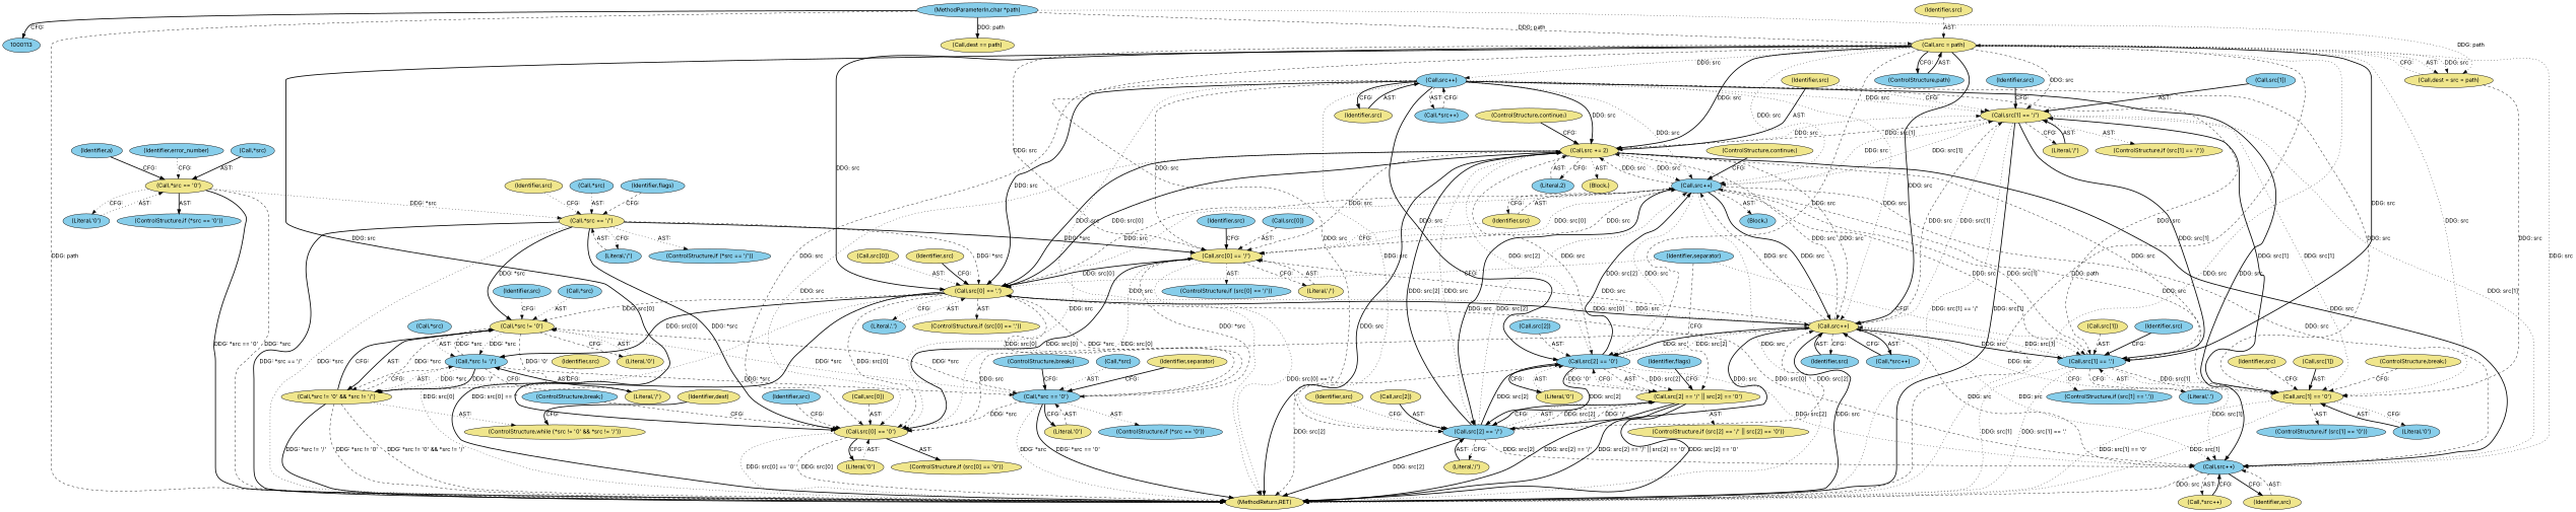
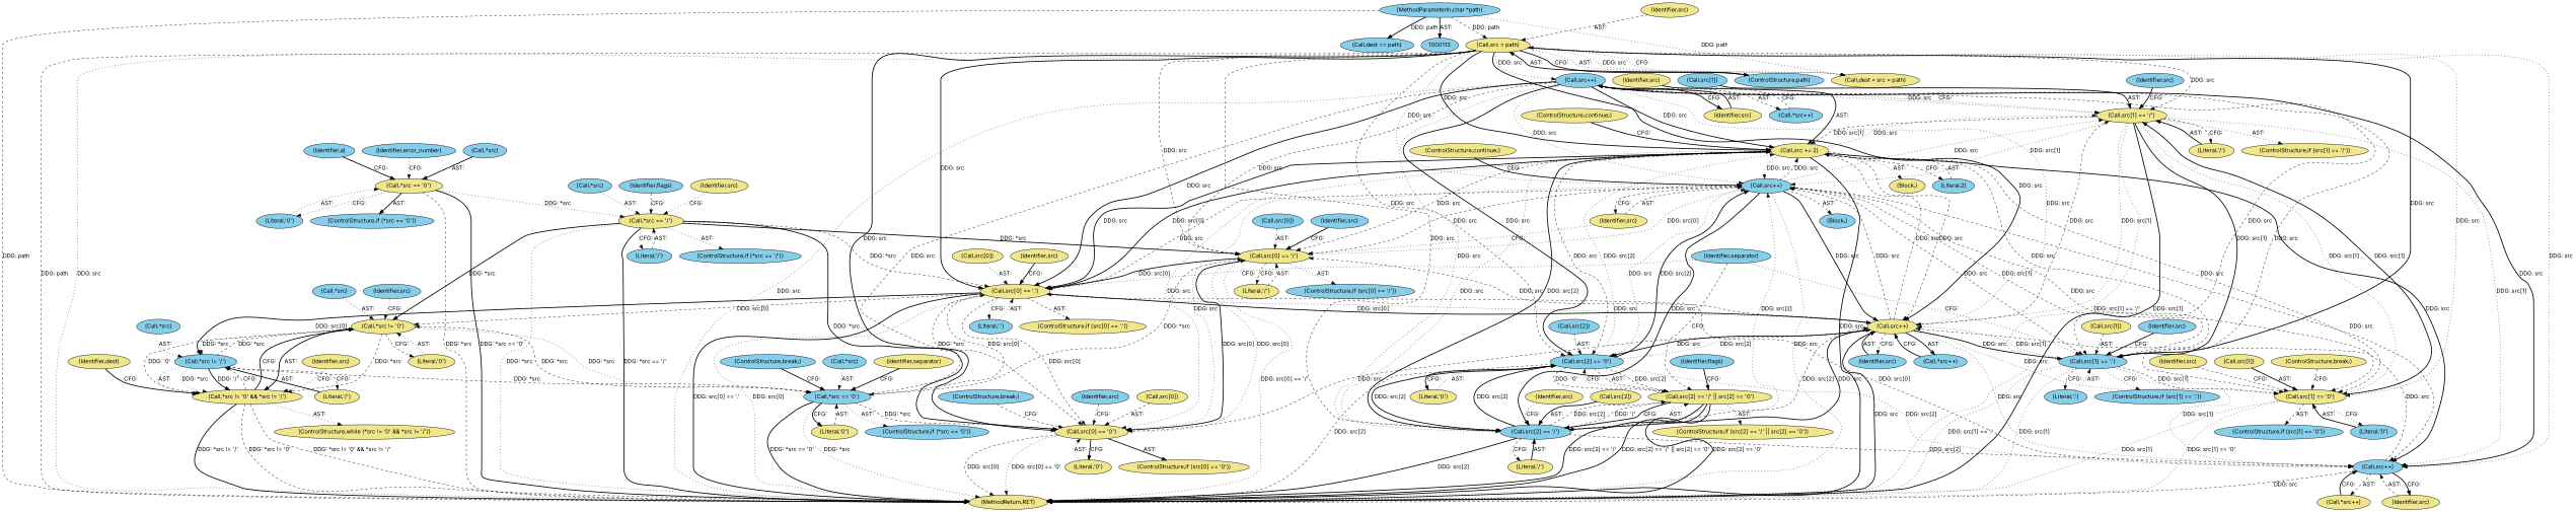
  digraph {
    fontname=Inter
    node [fillcolor=khaki fontname=Inter style=filled]
    edge [fontname=Inter style=dashed]
    n1 [label="(Call,src[1] == '/')"]
    n2 [label="(Call,src += 2)"]
    n3 [fillcolor=skyblue label="(Call,src++)"]
    n4 [label="(Call,src++)"]
    n5 [fillcolor=skyblue label="(Call,src++)"]
    n6 [label="(Call,src[1] == '\0')"]
    n7 [fillcolor=skyblue label="(Call,src[1] == '.')"]
    n8 [label="(Literal,'/')"]
    n9 [label="(ControlStructure,if (src[1] == '/'))"]
    n10 [label="(MethodReturn,RET)"]
    n11 [fillcolor=skyblue label="(Call,src[2] == '/')"]
    n12 [label="(Call,src[0] == '/')"]
    n13 [label="(Call,src[0] == '\0')"]
    n14 [label="(Call,src[0] == '.')"]
    n15 [fillcolor=skyblue label="(Call,src[2] == '\0')"]
    n16 [label="(Block,)"]
    n17 [fillcolor=skyblue label="(Literal,2)"]
    n18 [label="(Identifier,src)"]
    n19 [fillcolor=skyblue label="(Block,)"]
    n20 [fillcolor=skyblue label="(Identifier,src)"]
    n21 [fillcolor=skyblue label="(Call,*src++)"]
    n22 [label="(Identifier,src)"]
    n23 [label="(Call,*src++)"]
    n24 [fillcolor=skyblue label="(ControlStructure,if (src[1] == '\0'))"]
    n25 [fillcolor=skyblue label="(Literal,'\0')"]
    n26 [fillcolor=skyblue label="(Literal,'.')"]
    n27 [fillcolor=skyblue label="(ControlStructure,if (src[1] == '.'))"]
    n28 [label="(Call,src[2] == '/' || src[2] == '\0')"]
    n29 [label="(Literal,'/')"]
    n30 [label="(Literal,'/')"]
    n31 [fillcolor=skyblue label="(ControlStructure,if (src[0] == '/'))"]
    n32 [label="(ControlStructure,if (src[0] == '\0'))"]
    n33 [label="(Literal,'\0')"]
    n34 [label="(Call,*src != '\0')"]
    n35 [fillcolor=skyblue label="(Call,*src == '\0')"]
    n36 [fillcolor=skyblue label="(Call,*src != '/')"]
    n37 [fillcolor=skyblue label="(Literal,'.')"]
    n38 [label="(ControlStructure,if (src[0] == '.'))"]
    n39 [label="(Literal,'\0')"]
    n40 [label="(ControlStructure,if (src[2] == '/' || src[2] == '\0'))"]
    n41 [label="(Call,*src == '/')"]
    n42 [fillcolor=skyblue label="(Literal,'/')"]
    n43 [fillcolor=skyblue label="(ControlStructure,if (*src == '/'))"]
    n44 [label="(Call,*src != '\0' && *src != '/')"]
    n45 [label="(Literal,'\0')"]
    n46 [label="(Call,*src == '\0')"]
    n47 [fillcolor=skyblue label="(Literal,'\0')"]
    n48 [fillcolor=skyblue label="(ControlStructure,if (*src == '\0'))"]
    n49 [label="(Call,src = path)"]
    n50 [fillcolor=skyblue label="(Call,src++)"]
    n51 [fillcolor=skyblue label="(ControlStructure,path)"]
    n52 [label="(Call,dest = src = path)"]
    n53 [label="(Identifier,src)"]
    n54 [fillcolor=skyblue label="(Call,*src++)"]
    n55 [fillcolor=skyblue label="(MethodParameterIn,char *path)"]
-   n56 [label="(Call,dest == path)"]
+   n56 [fillcolor=skyblue label="(Call,dest == path)"]
    1000113 [fillcolor=skyblue]
    n58 [label="(Literal,'\0')"]
    n59 [fillcolor=skyblue label="(ControlStructure,if (*src == '\0'))"]
    n60 [label="(Literal,'/')"]
    n61 [label="(ControlStructure,while (*src != '\0' && *src != '/'))"]
    n62 [label="(Identifier,src)"]
    n63 [label="(Call,src[1])"]
    n64 [label="(Identifier,src)"]
    n65 [fillcolor=skyblue label="(ControlStructure,break;)"]
    n66 [fillcolor=skyblue label="(Identifier,flags)"]
    n67 [label="(Call,src[0])"]
    n68 [fillcolor=skyblue label="(Identifier,src)"]
    n69 [fillcolor=skyblue label="(Call,*src)"]
    n70 [fillcolor=skyblue label="(Call,src[2])"]
    n71 [fillcolor=skyblue label="(Identifier,separator)"]
    n72 [fillcolor=skyblue label="(Call,*src)"]
    n73 [label="(Identifier,separator)"]
    n74 [fillcolor=skyblue label="(Call,*src)"]
    n75 [label="(Identifier,src)"]
    n76 [fillcolor=skyblue label="(Identifier,a)"]
    n77 [fillcolor=skyblue label="(Call,src[1])"]
    n78 [label="(Identifier,dest)"]
    n79 [label="(Identifier,src)"]
    n80 [fillcolor=skyblue label="(Identifier,error_number)"]
    n81 [label="(Call,src[0])"]
    n82 [label="(Call,src[1])"]
    n83 [fillcolor=skyblue label="(Call,src[0])"]
    n84 [fillcolor=skyblue label="(Identifier,src)"]
    n85 [fillcolor=skyblue label="(Identifier,src)"]
    n86 [fillcolor=skyblue label="(Call,*src)"]
    n87 [label="(ControlStructure,break;)"]
    n88 [fillcolor=skyblue label="(Identifier,src)"]
    n89 [label="(Call,src[2])"]
    n90 [fillcolor=skyblue label="(Identifier,flags)"]
    n91 [label="(Identifier,src)"]
    n92 [fillcolor=skyblue label="(Call,*src)"]
    n93 [fillcolor=skyblue label="(ControlStructure,break;)"]
    n94 [label="(ControlStructure,continue;)"]
    n95 [fillcolor=skyblue label="(Identifier,src)"]
    n96 [label="(ControlStructure,continue;)"]
    n97 [label="(Identifier,src)"]
    n98 [label="(Identifier,src)"]
    n1 -> n2 [label="DDG: src[1]"]
    n1 -> n3 [label="DDG: src[1]" style=dotted]
    n1 -> n4 [label="DDG: src[1]" style=dotted]
    n1 -> n5 [label="DDG: src[1]" style=dotted]
    n1 -> n6 [label="DDG: src[1]" style=dotted]
    n1 -> n7 [label="DDG: src[1]" style=bold]
    n1 -> n8 [label="CFG: "]
    n1 -> n9 [label="AST: " style=dotted]
    n1 -> n10 [label="DDG: src[1] == '/'" style=dotted]
    n1 -> n10 [label="DDG: src[1]" style=bold]
    n2 -> n1 [label="DDG: src" style=dotted]
    n2 -> n3 [label="DDG: src" style=dotted]
    n2 -> n4 [label="DDG: src"]
    n2 -> n5 [label="DDG: src" style=bold]
-   n52 -> n6 [label="DDG: src"]
+   n2 -> n6 [label="DDG: src"]
    n2 -> n7 [label="DDG: src"]
    n2 -> n10 [label="DDG: src" style=bold]
    n2 -> n11 [label="DDG: src" style=dotted]
    n2 -> n12 [label="DDG: src"]
    n2 -> n13 [label="DDG: src" style=dotted]
    n2 -> n14 [label="DDG: src" style=bold]
    n2 -> n15 [label="DDG: src"]
    n2 -> n16 [label="AST: " style=dotted]
    n2 -> n17 [label="CFG: "]
    n3 -> n1 [label="DDG: src" style=dotted]
    n3 -> n2 [label="DDG: src"]
    n3 -> n4 [label="DDG: src" style=bold]
    n3 -> n5 [label="DDG: src"]
    n3 -> n6 [label="DDG: src"]
    n3 -> n7 [label="DDG: src"]
    n3 -> n10 [label="DDG: src" style=dotted]
    n3 -> n11 [label="DDG: src" style=bold]
    n3 -> n12 [label="DDG: src"]
    n3 -> n13 [label="DDG: src" style=dotted]
    n3 -> n14 [label="DDG: src"]
    n3 -> n15 [label="DDG: src" style=dotted]
    n3 -> n18 [label="CFG: "]
    n3 -> n19 [label="AST: "]
    n4 -> n1 [label="DDG: src"]
    n4 -> n2 [label="DDG: src"]
    n4 -> n3 [label="DDG: src"]
    n4 -> n5 [label="DDG: src" style=dotted]
    n4 -> n6 [label="DDG: src" style=dotted]
    n4 -> n7 [label="DDG: src" style=bold]
    n4 -> n10 [label="DDG: src" style=bold]
    n4 -> n11 [label="DDG: src" style=bold]
    n4 -> n12 [label="DDG: src"]
    n4 -> n13 [label="DDG: src"]
    n4 -> n14 [label="DDG: src" style=dotted]
    n4 -> n15 [label="DDG: src" style=bold]
    n4 -> n20 [label="CFG: "]
    n4 -> n21 [label="AST: " style=bold]
    n5 -> n4 [label="DDG: src"]
    n5 -> n10 [label="DDG: src"]
    n5 -> n22 [label="CFG: " style=bold]
    n5 -> n23 [label="AST: "]
    n6 -> n1 [label="DDG: src[1]" style=bold]
    n6 -> n10 [label="DDG: src[1] == '\0'" style=dotted]
    n6 -> n10 [label="DDG: src[1]" style=dotted]
    n6 -> n24 [label="AST: "]
    n6 -> n25 [label="CFG: " style=dotted]
    n7 -> n3 [label="DDG: src[1]"]
    n7 -> n4 [label="DDG: src[1]" style=dotted]
    n7 -> n5 [label="DDG: src[1]" style=dotted]
    n7 -> n6 [label="DDG: src[1]"]
    n7 -> n10 [label="DDG: src[1] == '.'" style=dotted]
    n7 -> n10 [label="DDG: src[1]" style=dotted]
    n7 -> n26 [label="CFG: "]
    n7 -> n27 [label="CFG: " style=dotted]
    n8 -> n1 [label="AST: " style=bold]
    n11 -> n2 [label="DDG: src[2]" style=bold]
    n11 -> n3 [label="DDG: src[2]" style=dotted]
    n11 -> n4 [label="DDG: src[2]"]
    n11 -> n5 [label="DDG: src[2]"]
    n11 -> n10 [label="DDG: src[2]" style=bold]
    n11 -> n15 [label="DDG: src[2]" style=bold]
    n11 -> n28 [label="AST: " style=dotted]
    n11 -> n28 [label="DDG: src[2]"]
    n11 -> n28 [label="DDG: '/'"]
    n11 -> n29 [label="CFG: "]
    n12 -> n3 [label="DDG: src[0]" style=dotted]
    n12 -> n10 [label="DDG: src[0] == '/'" style=dotted]
    n12 -> n13 [label="DDG: src[0]" style=bold]
    n12 -> n14 [label="DDG: src[0]" style=bold]
    n12 -> n30 [label="CFG: "]
    n12 -> n31 [label="AST: " style=dotted]
    n13 -> n10 [label="DDG: src[0]"]
    n13 -> n10 [label="DDG: src[0] == '\0'" style=dotted]
    n13 -> n12 [label="DDG: src[0]" style=dotted]
    n13 -> n32 [label="AST: " style=bold]
    n13 -> n33 [label="CFG: " style=bold]
    n14 -> n2 [label="DDG: src[0]" style=bold]
    n14 -> n4 [label="DDG: src[0]" style=bold]
    n14 -> n5 [label="DDG: src[0]"]
    n14 -> n10 [label="DDG: src[0] == '.'" style=bold]
    n14 -> n10 [label="DDG: src[0]" style=dotted]
    n14 -> n13 [label="DDG: src[0]"]
    n14 -> n34 [label="DDG: src[0]"]
    n14 -> n35 [label="DDG: src[0]"]
    n14 -> n36 [label="DDG: src[0]" style=bold]
    n14 -> n37 [label="CFG: " style=dotted]
    n14 -> n38 [label="AST: "]
    n15 -> n2 [label="DDG: src[2]" style=dotted]
    n15 -> n3 [label="DDG: src[2]" style=bold]
    n15 -> n4 [label="DDG: src[2]" style=dotted]
    n15 -> n5 [label="DDG: src[2]" style=dotted]
    n15 -> n10 [label="DDG: src[2]"]
    n15 -> n11 [label="DDG: src[2]" style=bold]
    n15 -> n28 [label="AST: "]
    n15 -> n28 [label="DDG: src[2]"]
    n15 -> n28 [label="DDG: '\0'"]
    n15 -> n39 [label="CFG: " style=bold]
    n17 -> n2 [label="AST: "]
    n18 -> n3 [label="AST: "]
    n18 -> n12 [label="CFG: " style=dotted]
    n20 -> n4 [label="AST: " style=bold]
    n21 -> n4 [label="CFG: " style=bold]
    n22 -> n5 [label="AST: "]
    n23 -> n5 [label="CFG: " style=bold]
    n25 -> n6 [label="AST: " style=bold]
    n26 -> n7 [label="AST: " style=dotted]
    n28 -> n10 [label="DDG: src[2] == '/'" style=bold]
    n28 -> n10 [label="DDG: src[2] == '/' || src[2] == '\0'" style=bold]
    n28 -> n10 [label="DDG: src[2] == '\0'" style=bold]
    n28 -> n11 [label="CFG: " style=bold]
    n28 -> n15 [label="CFG: " style=dotted]
    n28 -> n40 [label="AST: " style=dotted]
    n29 -> n11 [label="AST: " style=bold]
    n30 -> n12 [label="AST: "]
    n33 -> n13 [label="AST: " style=dotted]
    n34 -> n35 [label="DDG: *src" style=dotted]
    n34 -> n36 [label="DDG: *src" style=dotted]
    n34 -> n44 [label="AST: " style=bold]
    n34 -> n44 [label="DDG: *src"]
    n34 -> n44 [label="DDG: '\0'"]
    n34 -> n45 [label="CFG: "]
    n35 -> n10 [label="DDG: *src == '\0'" style=bold]
    n35 -> n10 [label="DDG: *src" style=dotted]
    n35 -> n12 [label="DDG: *src"]
    n35 -> n13 [label="DDG: *src"]
    n35 -> n14 [label="DDG: *src"]
    n35 -> n34 [label="DDG: *src"]
    n35 -> n58 [label="CFG: " style=bold]
    n35 -> n59 [label="AST: " style=dotted]
    n36 -> n34 [label="DDG: *src"]
    n36 -> n35 [label="DDG: *src"]
    n36 -> n44 [label="AST: " style=dotted]
    n36 -> n44 [label="DDG: *src" style=dotted]
    n36 -> n44 [label="DDG: '/'" style=bold]
    n36 -> n60 [label="CFG: "]
    n37 -> n14 [label="AST: " style=dotted]
    n39 -> n15 [label="AST: " style=dotted]
    n41 -> n10 [label="DDG: *src == '/'" style=bold]
    n41 -> n10 [label="DDG: *src" style=dotted]
    n41 -> n12 [label="DDG: *src" style=bold]
    n41 -> n13 [label="DDG: *src" style=bold]
    n41 -> n14 [label="DDG: *src"]
    n41 -> n34 [label="DDG: *src" style=bold]
    n41 -> n42 [label="CFG: " style=dotted]
    n41 -> n43 [label="AST: " style=dotted]
    n42 -> n41 [label="AST: "]
    n44 -> n10 [label="DDG: *src != '\0' && *src != '/'"]
    n44 -> n10 [label="DDG: *src != '/'" style=bold]
    n44 -> n10 [label="DDG: *src != '\0'"]
    n44 -> n34 [label="CFG: " style=bold]
    n44 -> n36 [label="CFG: "]
    n44 -> n61 [label="AST: " style=dotted]
    n45 -> n34 [label="AST: " style=dotted]
    n46 -> n10 [label="DDG: *src"]
    n46 -> n10 [label="DDG: *src == '\0'" style=bold]
    n46 -> n41 [label="DDG: *src" style=dotted]
    n46 -> n47 [label="CFG: " style=dotted]
    n46 -> n48 [label="AST: " style=bold]
    n47 -> n46 [label="AST: " style=dotted]
    n49 -> n1 [label="DDG: src"]
    n49 -> n2 [label="DDG: src" style=bold]
    n49 -> n3 [label="DDG: src" style=dotted]
    n49 -> n4 [label="DDG: src" style=bold]
    n49 -> n5 [label="DDG: src" style=dotted]
    n49 -> n6 [label="DDG: src" style=dotted]
    n49 -> n7 [label="DDG: src" style=bold]
    n49 -> n10 [label="DDG: path"]
    n49 -> n10 [label="DDG: src" style=dotted]
    n49 -> n11 [label="DDG: src"]
    n49 -> n12 [label="DDG: src"]
    n49 -> n13 [label="DDG: src" style=bold]
    n49 -> n14 [label="DDG: src" style=bold]
    n49 -> n15 [label="DDG: src"]
    n49 -> n50 [label="DDG: src" style=dotted]
    n49 -> n51 [label="CFG: " style=bold]
    n49 -> n52 [label="AST: " style=dotted]
    n49 -> n52 [label="DDG: src" style=dotted]
    n50 -> n1 [label="DDG: src" style=dotted]
    n50 -> n2 [label="DDG: src" style=bold]
    n50 -> n3 [label="DDG: src" style=dotted]
    n50 -> n4 [label="DDG: src" style=dotted]
    n50 -> n5 [label="DDG: src" style=bold]
    n50 -> n6 [label="DDG: src"]
    n50 -> n7 [label="DDG: src"]
    n50 -> n10 [label="DDG: src" style=dotted]
    n50 -> n11 [label="DDG: src" style=dotted]
    n50 -> n12 [label="DDG: src"]
    n50 -> n13 [label="DDG: src"]
    n50 -> n14 [label="DDG: src" style=bold]
    n50 -> n15 [label="DDG: src" style=bold]
    n50 -> n53 [label="CFG: " style=bold]
    n50 -> n54 [label="AST: "]
    n51 -> n49 [label="AST: " style=bold]
    n52 -> n49 [label="CFG: " style=dotted]
    n53 -> n50 [label="AST: " style=bold]
    n54 -> n50 [label="CFG: "]
    n55 -> n10 [label="DDG: path"]
    n55 -> n49 [label="DDG: path"]
    n55 -> n52 [label="DDG: path" style=dotted]
    n55 -> n56 [label="DDG: path" style=bold]
-   n55 -> 1000113 [label="CFG: " style=bold]
+   n55 -> 1000113 [label="AST: " style=bold]
    n58 -> n35 [label="AST: "]
    n60 -> n36 [label="AST: " style=bold]
    n62 -> n11 [label="CFG: " style=dotted]
    n63 -> n7 [label="AST: "]
    n64 -> n44 [label="CFG: " style=dotted]
    n65 -> n35 [label="CFG: " style=bold]
    n66 -> n28 [label="CFG: " style=bold]
    n67 -> n14 [label="AST: " style=dotted]
    n68 -> n13 [label="CFG: "]
    n69 -> n36 [label="AST: " style=dotted]
    n70 -> n15 [label="AST: "]
    n71 -> n7 [label="CFG: " style=dotted]
    n71 -> n14 [label="CFG: " style=dotted]
    n71 -> n28 [label="CFG: "]
    n72 -> n35 [label="AST: " style=dotted]
    n73 -> n35 [label="CFG: " style=bold]
    n74 -> n41 [label="AST: " style=dotted]
    n75 -> n6 [label="CFG: "]
    n76 -> n46 [label="CFG: " style=bold]
    n77 -> n1 [label="AST: " style=bold]
-   n78 -> n61 [label="CFG: " style=bold]
+   n78 -> n44 [label="CFG: " style=bold]
    n79 -> n1 [label="CFG: " style=dotted]
    n79 -> n2 [label="AST: " style=bold]
    n80 -> n46 [label="CFG: " style=dotted]
    n81 -> n13 [label="AST: "]
    n82 -> n6 [label="AST: " style=bold]
    n83 -> n12 [label="AST: "]
    n84 -> n34 [label="CFG: " style=dotted]
    n85 -> n12 [label="CFG: " style=bold]
    n86 -> n34 [label="AST: " style=dotted]
    n87 -> n6 [label="CFG: "]
    n88 -> n1 [label="CFG: " style=bold]
    n89 -> n11 [label="AST: " style=bold]
    n90 -> n41 [label="CFG: "]
    n91 -> n41 [label="CFG: " style=dotted]
    n92 -> n46 [label="AST: " style=bold]
    n93 -> n13 [label="CFG: "]
    n94 -> n3 [label="CFG: " style=bold]
    n95 -> n7 [label="CFG: " style=bold]
    n96 -> n2 [label="CFG: " style=bold]
    n97 -> n14 [label="CFG: " style=bold]
    n98 -> n49 [label="AST: "]
  }
